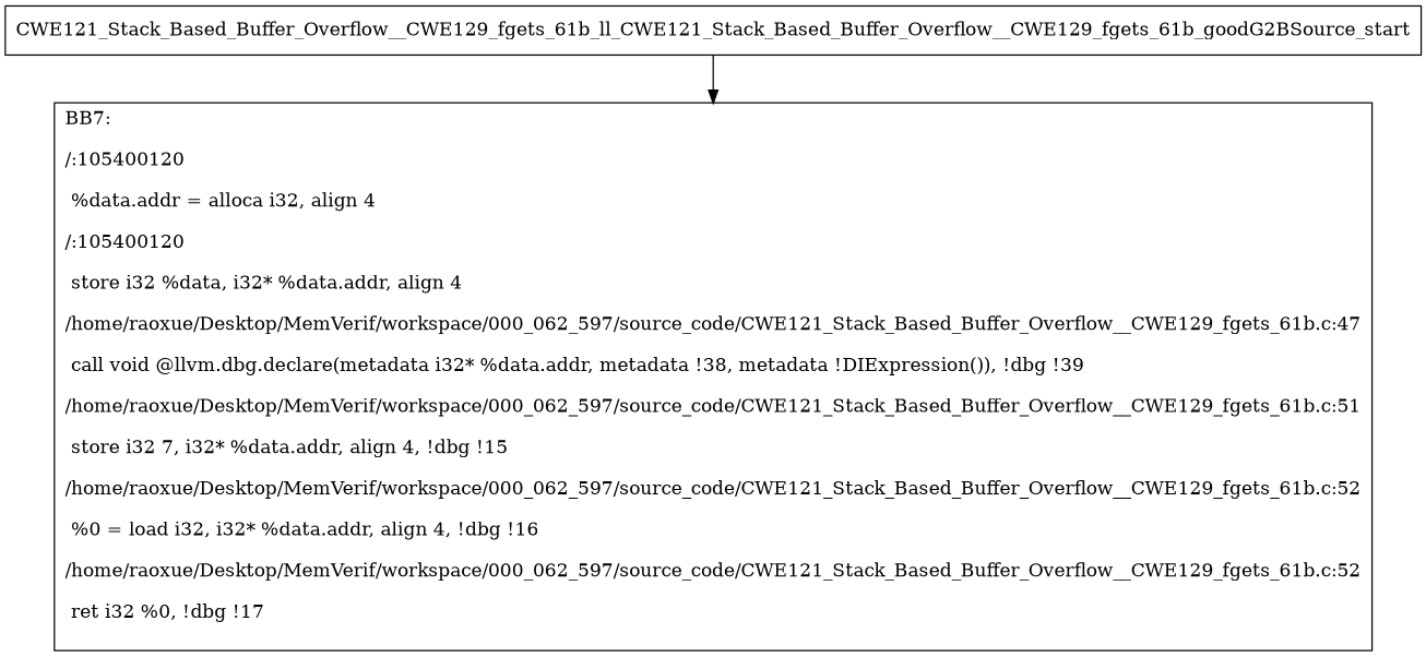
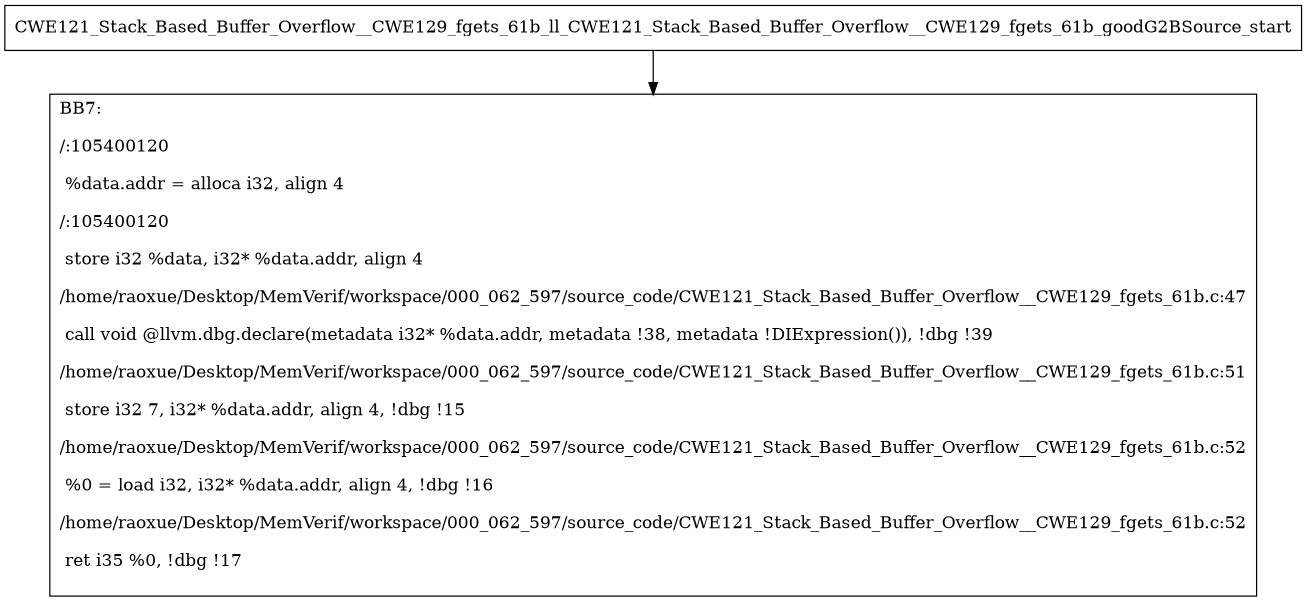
  digraph {
    fontname="DejaVu Serif"
    node [shape=record fontname="DejaVu Serif"]
    n1 [label="{CWE121_Stack_Based_Buffer_Overflow__CWE129_fgets_61b_ll_CWE121_Stack_Based_Buffer_Overflow__CWE129_fgets_61b_goodG2BSource_start}"]
-   n2 [label="{BB7:\l\l/:105400120\l\n  %data.addr = alloca i32, align 4\l\n/:105400120\l\n  store i32 %data, i32* %data.addr, align 4\l\n/home/raoxue/Desktop/MemVerif/workspace/000_062_597/source_code/CWE121_Stack_Based_Buffer_Overflow__CWE129_fgets_61b.c:47\l\n  call void @llvm.dbg.declare(metadata i32* %data.addr, metadata !38, metadata !DIExpression()), !dbg !39\l\n/home/raoxue/Desktop/MemVerif/workspace/000_062_597/source_code/CWE121_Stack_Based_Buffer_Overflow__CWE129_fgets_61b.c:51\l\n  store i32 7, i32* %data.addr, align 4, !dbg !15\l\n/home/raoxue/Desktop/MemVerif/workspace/000_062_597/source_code/CWE121_Stack_Based_Buffer_Overflow__CWE129_fgets_61b.c:52\l\n  %0 = load i32, i32* %data.addr, align 4, !dbg !16\l\n/home/raoxue/Desktop/MemVerif/workspace/000_062_597/source_code/CWE121_Stack_Based_Buffer_Overflow__CWE129_fgets_61b.c:52\l\n  ret i32 %0, !dbg !17\l\n}"]
+   n2 [label="{BB7:\l\l/:105400120\l\n  %data.addr = alloca i32, align 4\l\n/:105400120\l\n  store i32 %data, i32* %data.addr, align 4\l\n/home/raoxue/Desktop/MemVerif/workspace/000_062_597/source_code/CWE121_Stack_Based_Buffer_Overflow__CWE129_fgets_61b.c:47\l\n  call void @llvm.dbg.declare(metadata i32* %data.addr, metadata !38, metadata !DIExpression()), !dbg !39\l\n/home/raoxue/Desktop/MemVerif/workspace/000_062_597/source_code/CWE121_Stack_Based_Buffer_Overflow__CWE129_fgets_61b.c:51\l\n  store i32 7, i32* %data.addr, align 4, !dbg !15\l\n/home/raoxue/Desktop/MemVerif/workspace/000_062_597/source_code/CWE121_Stack_Based_Buffer_Overflow__CWE129_fgets_61b.c:52\l\n  %0 = load i32, i32* %data.addr, align 4, !dbg !16\l\n/home/raoxue/Desktop/MemVerif/workspace/000_062_597/source_code/CWE121_Stack_Based_Buffer_Overflow__CWE129_fgets_61b.c:52\l\n  ret i35 %0, !dbg !17\l\n}"]
    n1 -> n2 [fontname="DejaVu Serif"]
  }
